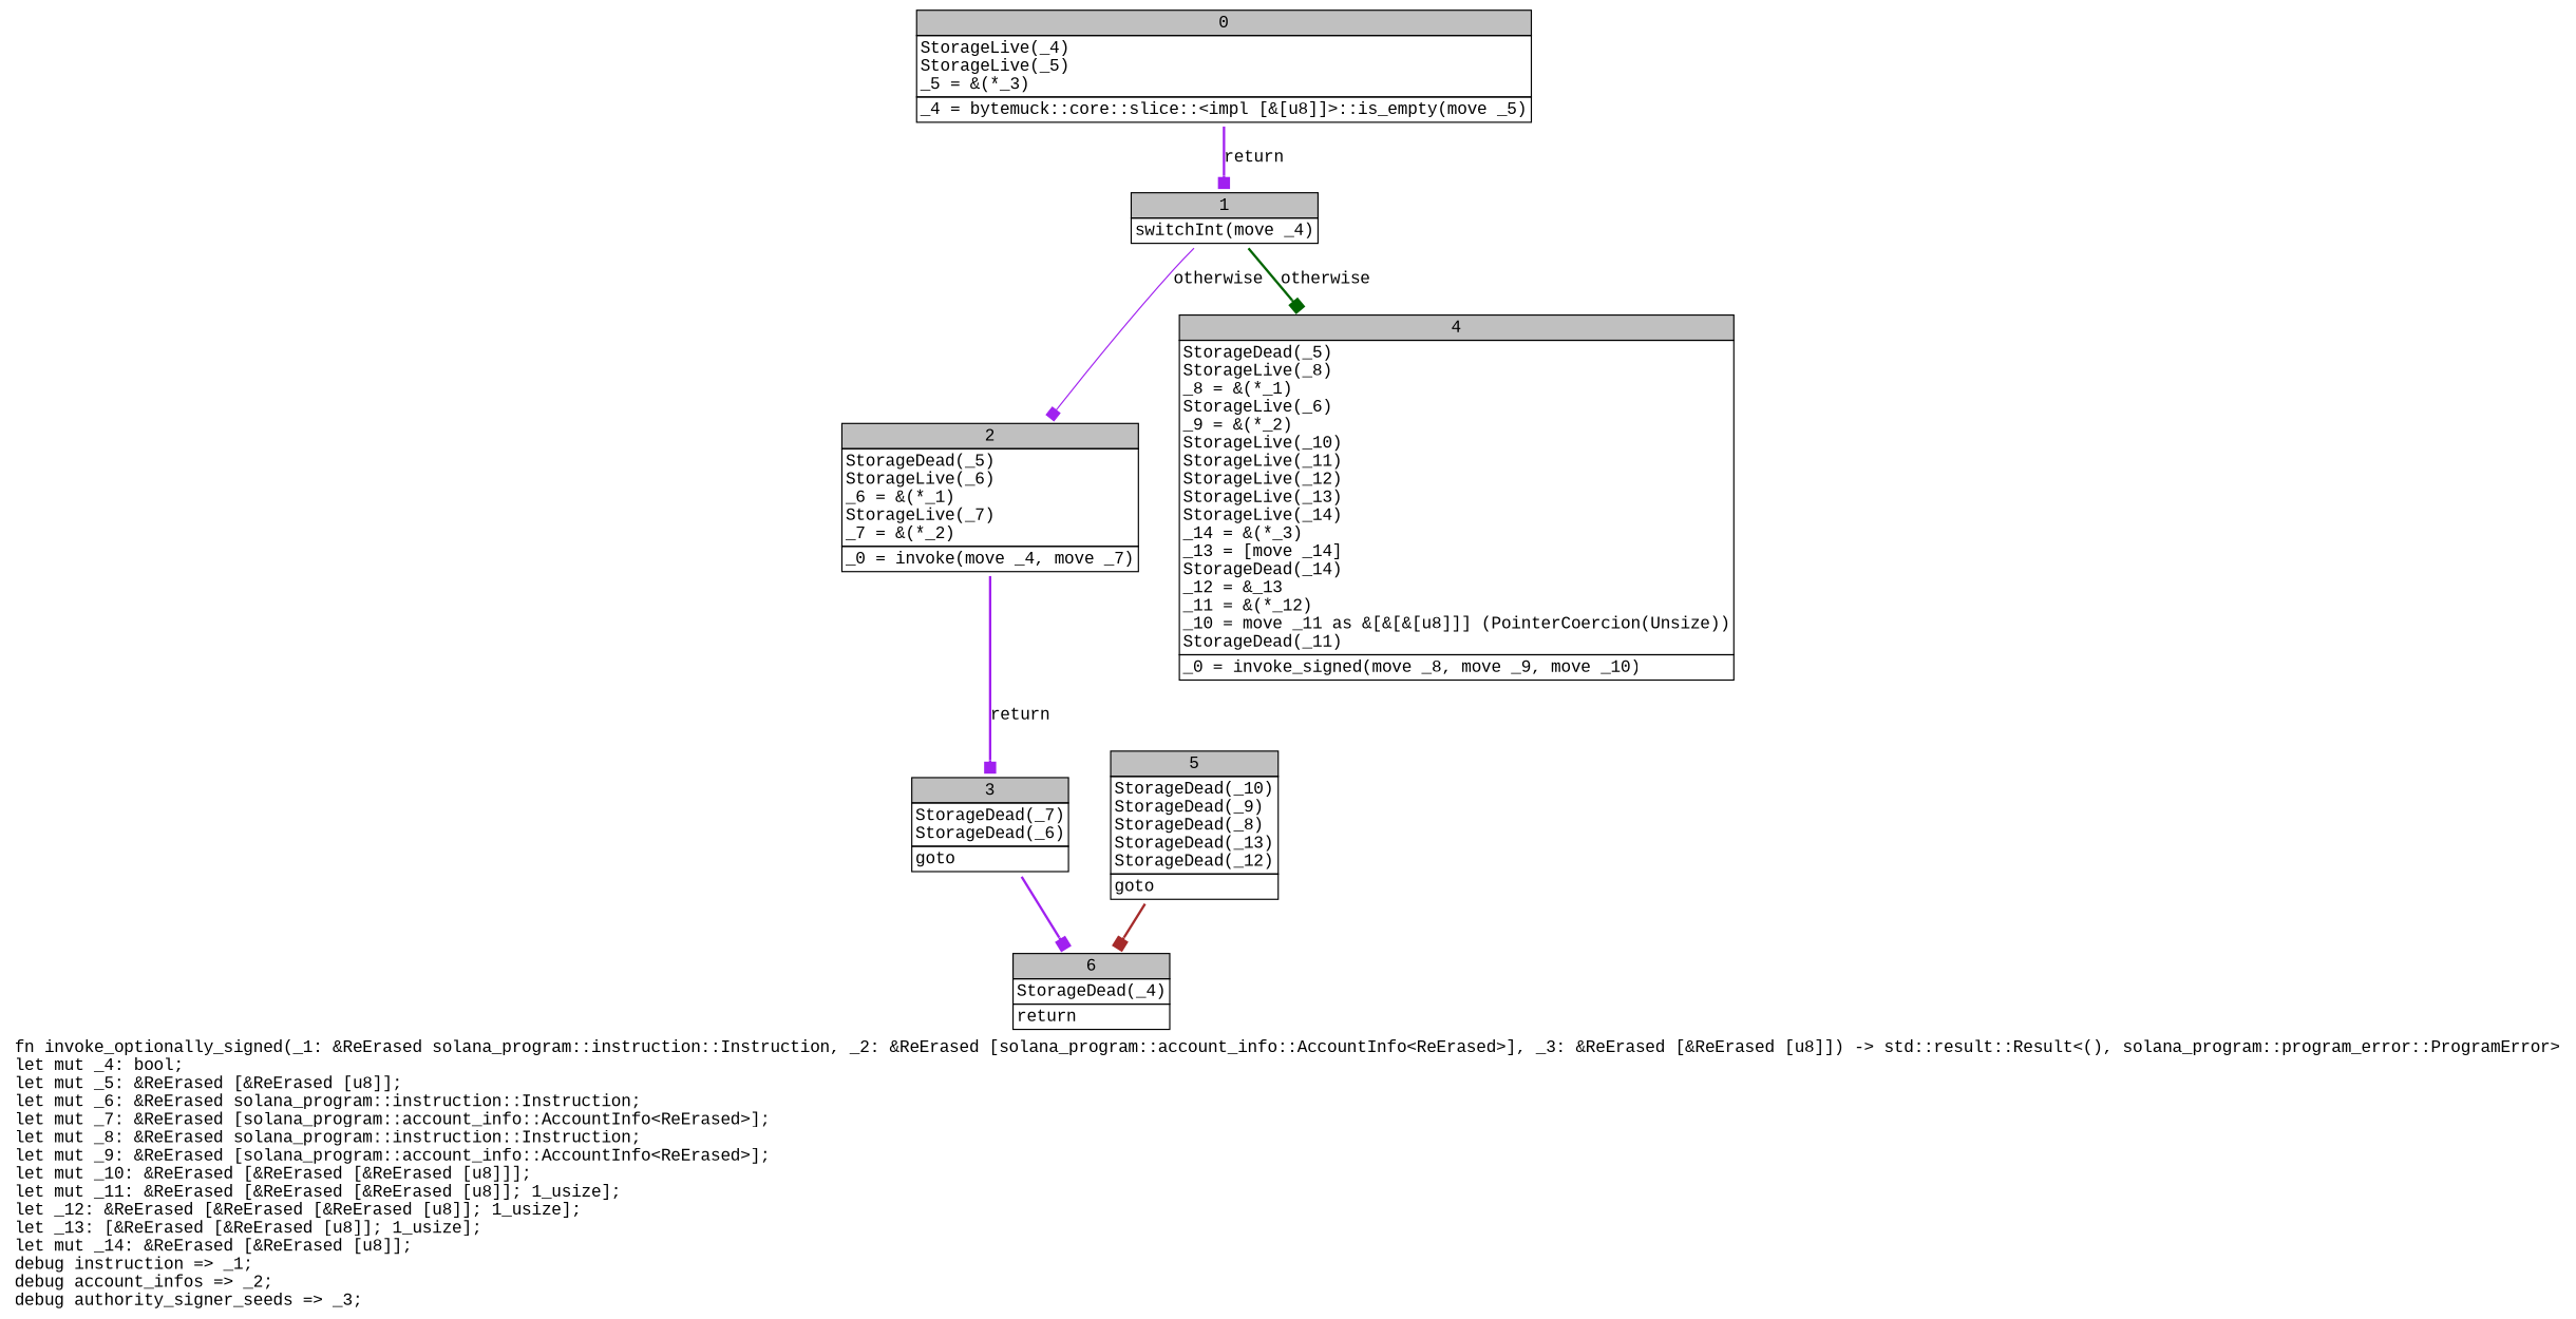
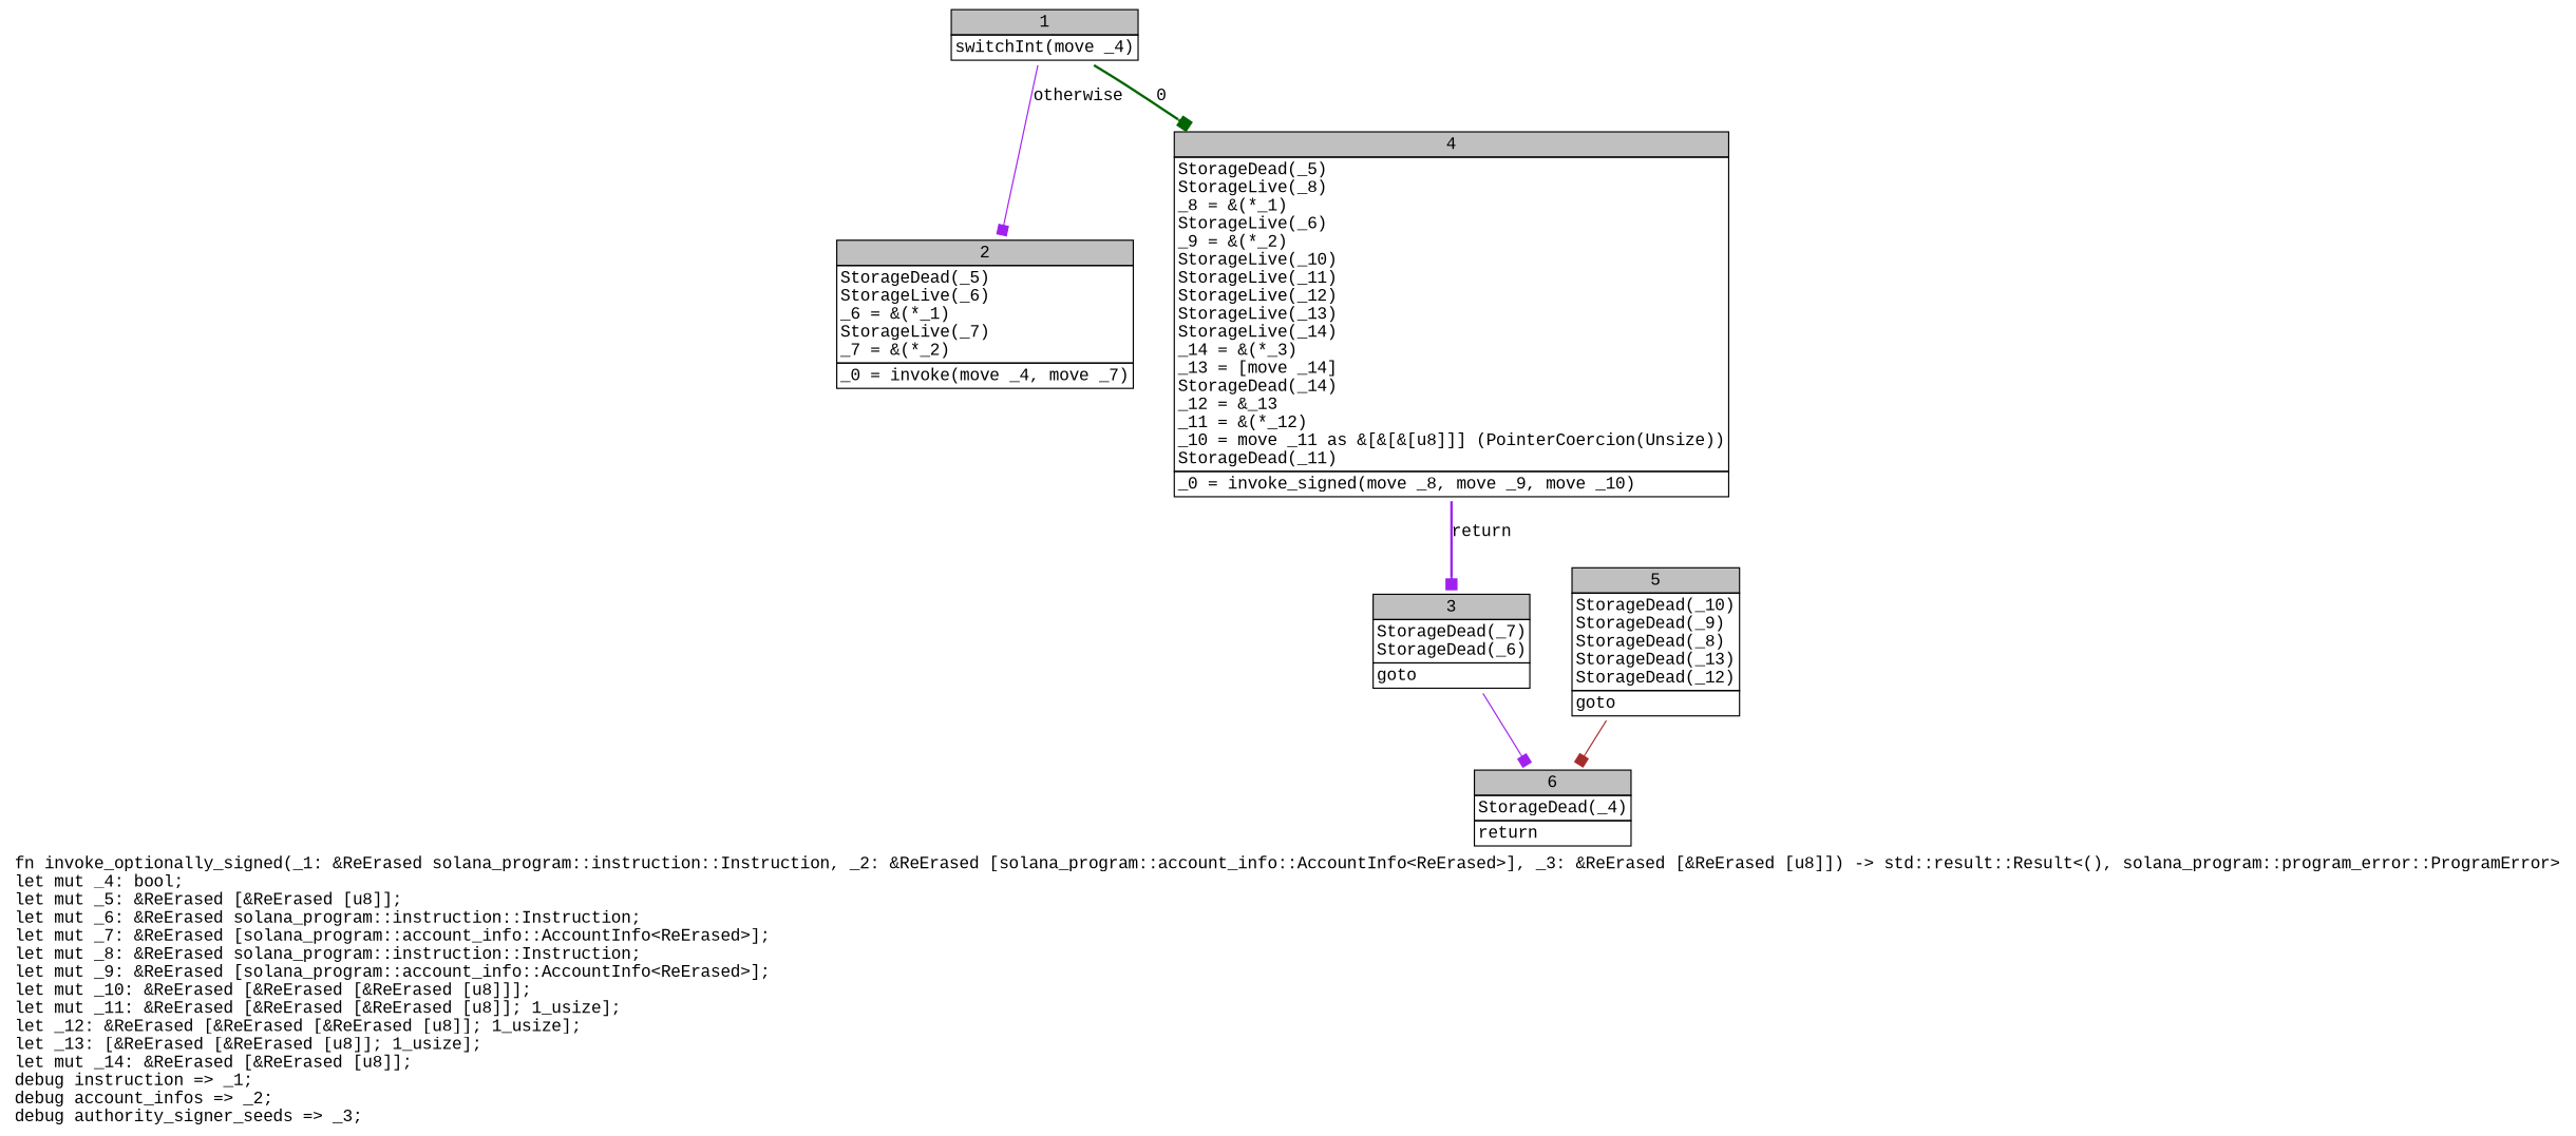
  digraph {
    fontname="Liberation Mono"
    label=<fn invoke_optionally_signed(_1: &amp;ReErased solana_program::instruction::Instruction, _2: &amp;ReErased [solana_program::account_info::AccountInfo&lt;ReErased&gt;], _3: &amp;ReErased [&amp;ReErased [u8]]) -&gt; std::result::Result&lt;(), solana_program::program_error::ProgramError&gt;<br align="left"/>let mut _4: bool;<br align="left"/>let mut _5: &amp;ReErased [&amp;ReErased [u8]];<br align="left"/>let mut _6: &amp;ReErased solana_program::instruction::Instruction;<br align="left"/>let mut _7: &amp;ReErased [solana_program::account_info::AccountInfo&lt;ReErased&gt;];<br align="left"/>let mut _8: &amp;ReErased solana_program::instruction::Instruction;<br align="left"/>let mut _9: &amp;ReErased [solana_program::account_info::AccountInfo&lt;ReErased&gt;];<br align="left"/>let mut _10: &amp;ReErased [&amp;ReErased [&amp;ReErased [u8]]];<br align="left"/>let mut _11: &amp;ReErased [&amp;ReErased [&amp;ReErased [u8]]; 1_usize];<br align="left"/>let _12: &amp;ReErased [&amp;ReErased [&amp;ReErased [u8]]; 1_usize];<br align="left"/>let _13: [&amp;ReErased [&amp;ReErased [u8]]; 1_usize];<br align="left"/>let mut _14: &amp;ReErased [&amp;ReErased [u8]];<br align="left"/>debug instruction =&gt; _1;<br align="left"/>debug account_infos =&gt; _2;<br align="left"/>debug authority_signer_seeds =&gt; _3;<br align="left"/>>
    node [fontname="Liberation Mono" shape=none]
    edge [arrowhead=box color=purple fontname="Liberation Mono" style=bold]
-   n1 [label=<<table border="0" cellborder="1" cellspacing="0"><tr><td bgcolor="gray" align="center" colspan="1">0</td></tr><tr><td align="left" balign="left">StorageLive(_4)<br/>StorageLive(_5)<br/>_5 = &amp;(*_3)<br/></td></tr><tr><td align="left">_4 = bytemuck::core::slice::&lt;impl [&amp;[u8]]&gt;::is_empty(move _5)</td></tr></table>>]
    n2 [label=<<table border="0" cellborder="1" cellspacing="0"><tr><td bgcolor="gray" align="center" colspan="1">1</td></tr><tr><td align="left">switchInt(move _4)</td></tr></table>>]
    n3 [label=<<table border="0" cellborder="1" cellspacing="0"><tr><td bgcolor="gray" align="center" colspan="1">2</td></tr><tr><td align="left" balign="left">StorageDead(_5)<br/>StorageLive(_6)<br/>_6 = &amp;(*_1)<br/>StorageLive(_7)<br/>_7 = &amp;(*_2)<br/></td></tr><tr><td align="left">_0 = invoke(move _4, move _7)</td></tr></table>>]
    n4 [label=<<table border="0" cellborder="1" cellspacing="0"><tr><td bgcolor="gray" align="center" colspan="1">4</td></tr><tr><td align="left" balign="left">StorageDead(_5)<br/>StorageLive(_8)<br/>_8 = &amp;(*_1)<br/>StorageLive(_6)<br/>_9 = &amp;(*_2)<br/>StorageLive(_10)<br/>StorageLive(_11)<br/>StorageLive(_12)<br/>StorageLive(_13)<br/>StorageLive(_14)<br/>_14 = &amp;(*_3)<br/>_13 = [move _14]<br/>StorageDead(_14)<br/>_12 = &amp;_13<br/>_11 = &amp;(*_12)<br/>_10 = move _11 as &amp;[&amp;[&amp;[u8]]] (PointerCoercion(Unsize))<br/>StorageDead(_11)<br/></td></tr><tr><td align="left">_0 = invoke_signed(move _8, move _9, move _10)</td></tr></table>>]
    n5 [label=<<table border="0" cellborder="1" cellspacing="0"><tr><td bgcolor="gray" align="center" colspan="1">3</td></tr><tr><td align="left" balign="left">StorageDead(_7)<br/>StorageDead(_6)<br/></td></tr><tr><td align="left">goto</td></tr></table>>]
    n6 [label=<<table border="0" cellborder="1" cellspacing="0"><tr><td bgcolor="gray" align="center" colspan="1">6</td></tr><tr><td align="left" balign="left">StorageDead(_4)<br/></td></tr><tr><td align="left">return</td></tr></table>>]
    n7 [label=<<table border="0" cellborder="1" cellspacing="0"><tr><td bgcolor="gray" align="center" colspan="1">5</td></tr><tr><td align="left" balign="left">StorageDead(_10)<br/>StorageDead(_9)<br/>StorageDead(_8)<br/>StorageDead(_13)<br/>StorageDead(_12)<br/></td></tr><tr><td align="left">goto</td></tr></table>>]
-   n1 -> n2 [label=return]
    n2 -> n3 [label=otherwise style=solid]
-   n2 -> n4 [color=darkgreen label=otherwise]
-   n3 -> n5 [label=return]
-   n5 -> n6
-   n7 -> n6 [color=brown]
+   n2 -> n4 [color=darkgreen label=0]
+   n4 -> n5 [label=return]
+   n5 -> n6 [style=solid]
+   n7 -> n6 [color=brown style=solid]
  }
